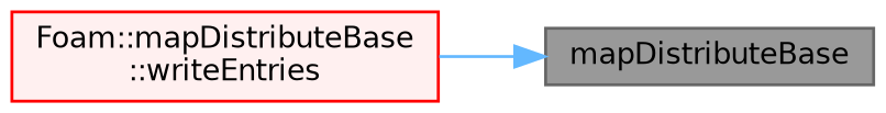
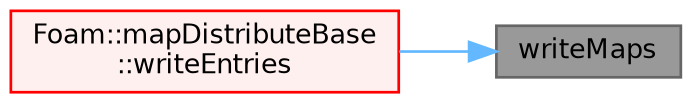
  digraph {
    rankdir=RL
    node [fontname=Helvetica fontsize=10 shape=box style=filled]
-   n1 [color=gray40 fillcolor=grey60 fontcolor=black height=0.2 label=mapDistributeBase width=0.4]
+   n1 [color=gray40 fillcolor=grey60 fontcolor=black height=0.2 label=writeMaps width=0.4]
    n2 [color=red fillcolor="#FFF0F0" height=0.2 label="Foam::mapDistributeBase\l::writeEntries" width=0.4]
    n1 -> n2 [color=steelblue1 dir=back fontname=Helvetica fontsize=10 labelfontname=Helvetica labelfontsize=10 style=solid]
  }
